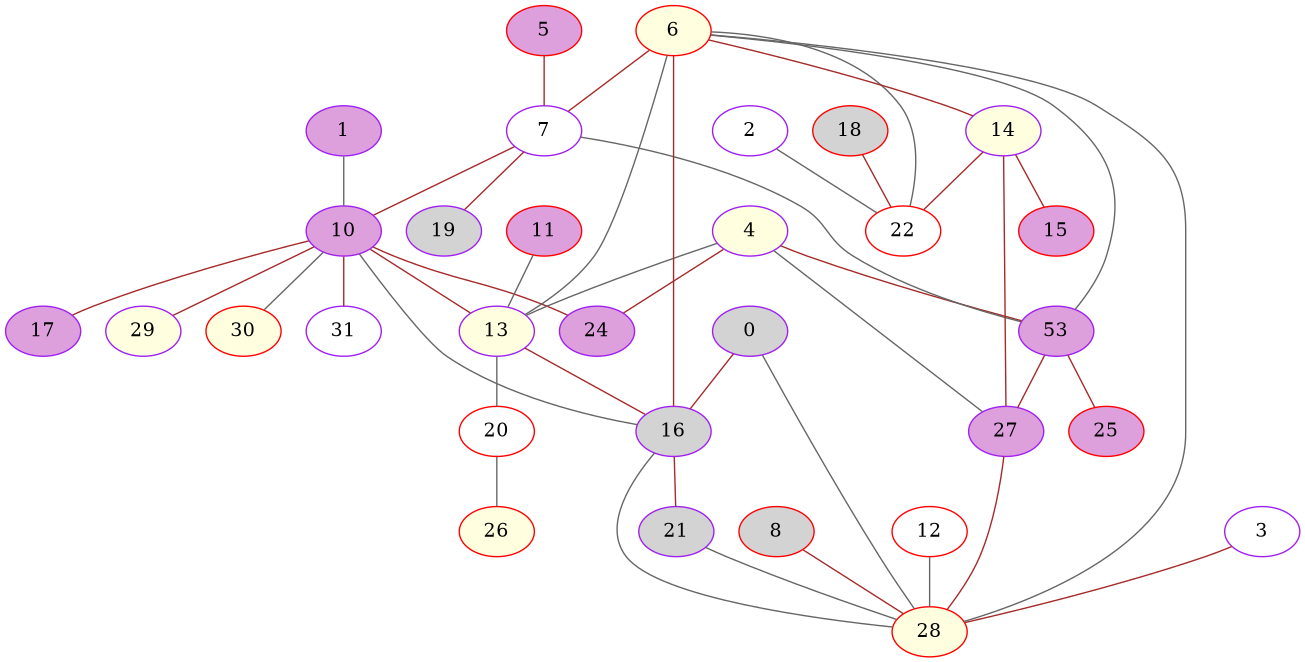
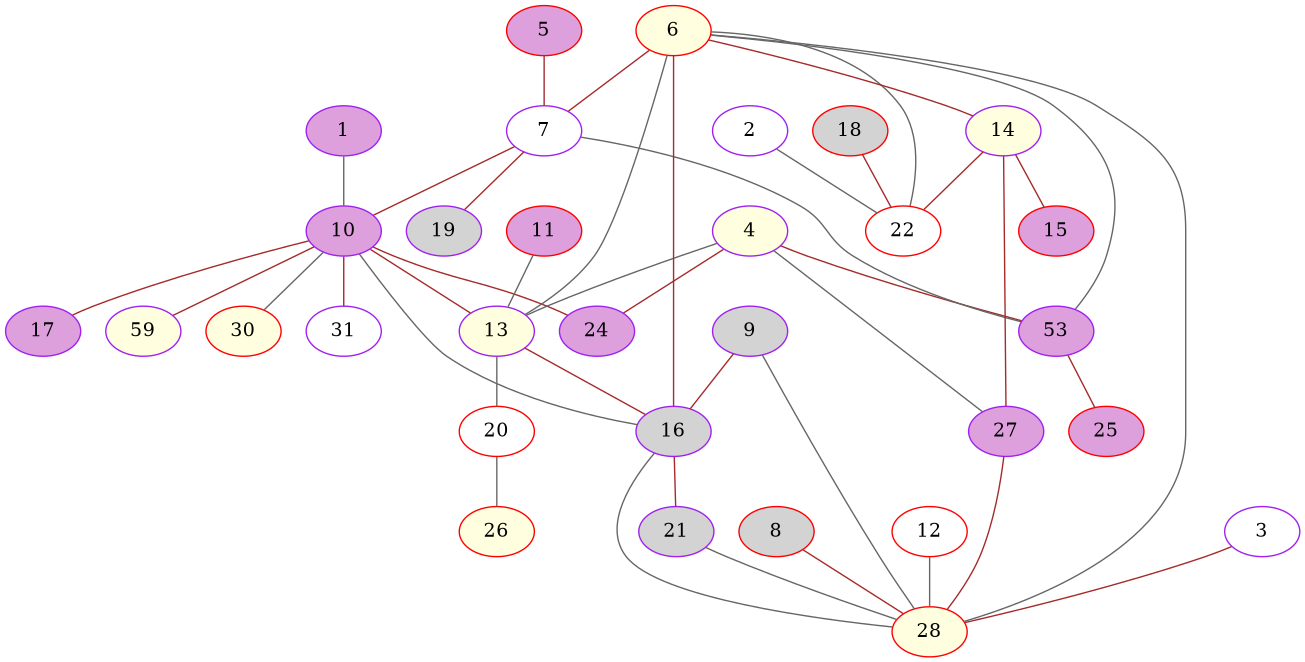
  graph {
    node [color=purple fillcolor=plum style=filled]
    edge [color=brown weight=1.0]
    1
    10
    13 [fillcolor=lightyellow]
    24
    16 [fillcolor=lightgrey]
    17
-   29 [fillcolor=lightyellow]
+   29 [fillcolor=lightyellow label=59]
    30 [color=red fillcolor=lightyellow]
    31 [fillcolor=white]
    2 [fillcolor=white]
    22 [color=red fillcolor=white]
    3 [fillcolor=white]
    28 [color=red fillcolor=lightyellow]
    4 [fillcolor=lightyellow]
    n15 [label=53]
    27
    20 [color=red fillcolor=white]
    25 [color=red]
    5 [color=red]
    7 [fillcolor=white]
    19 [fillcolor=lightgrey]
    6 [color=red fillcolor=lightyellow]
    14 [fillcolor=lightyellow]
    15 [color=red]
    21 [fillcolor=lightgrey]
    8 [color=red fillcolor=lightgrey]
-   9 [fillcolor=lightgrey label=0]
+   9 [fillcolor=lightgrey]
    11 [color=red]
    12 [color=red fillcolor=white]
    26 [color=red fillcolor=lightyellow]
    18 [color=red fillcolor=lightgrey]
    1 -- 10 [color=gray40]
    10 -- 13
    10 -- 24
    10 -- 16 [color=gray40 weight=2.0]
    10 -- 17
    10 -- 29
    10 -- 30 [color=gray40]
    10 -- 31
    13 -- 16
    13 -- 20 [color=gray40]
    16 -- 28 [color=gray40]
    16 -- 21
    2 -- 22 [color=gray40]
    3 -- 28
    4 -- 13 [color=gray40 weight=2.0]
    4 -- 24
    4 -- n15
    4 -- 27 [color=gray40]
-   n15 -- 27 [weight=2.0]
    n15 -- 25
    27 -- 28 [weight=2.0]
    20 -- 26 [color=gray40]
    5 -- 7
    7 -- 10
    7 -- n15 [color=gray40]
    7 -- 19
    6 -- 13 [color=gray40]
    6 -- 16 [weight=2.0]
    6 -- 22 [color=gray40]
    6 -- 28 [color=gray40]
    6 -- n15 [color=gray40]
    6 -- 7 [weight=2.0]
    6 -- 14
    14 -- 22
    14 -- 27
    14 -- 15
    21 -- 28 [color=gray40]
    8 -- 28
    9 -- 16 [weight=2.0]
    9 -- 28 [color=gray40]
    11 -- 13 [color=gray40]
    12 -- 28 [color=gray40]
    18 -- 22
  }
